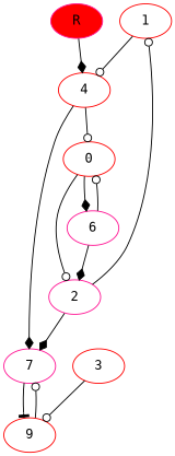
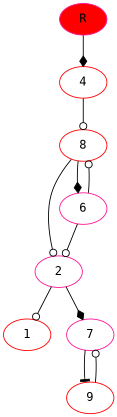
  digraph {
    fontname="DejaVu Sans Mono"
    node [color=red fontname="DejaVu Sans Mono"]
    edge [arrowhead=odot fontname="DejaVu Sans Mono"]
    1
    4
    n3 [label=9]
-   3
    7 [color=deeppink]
-   8 [label=0]
+   8
    2 [color=deeppink]
    6 [color=deeppink]
    R [color=deeppink fillcolor="#ff0000" style=filled]
-   1 -> 4
-   4 -> 7 [arrowhead=diamond]
    4 -> 8
    n3 -> 7
-   3 -> n3
    7 -> n3 [arrowhead=tee]
    8 -> 2
    8 -> 6 [arrowhead=diamond]
    2 -> 1
    2 -> 7 [arrowhead=diamond]
    6 -> 8
-   6 -> 2 [arrowhead=diamond]
+   6 -> 2
    R -> 4 [arrowhead=diamond]
  }
